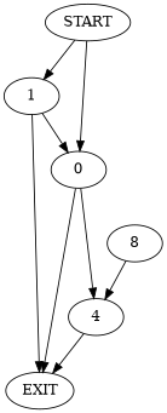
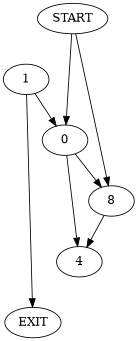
  digraph {
    n1 [label=START]
    1
    n3 [label=0]
    n4 [label=EXIT]
    n5 [label=8]
    4
-   n1 -> 1
+   n1 -> n5
    n1 -> n3
    1 -> n3
    1 -> n4
-   n3 -> n4
+   n3 -> n5
    n3 -> 4
    n5 -> 4
-   4 -> n4
  }
